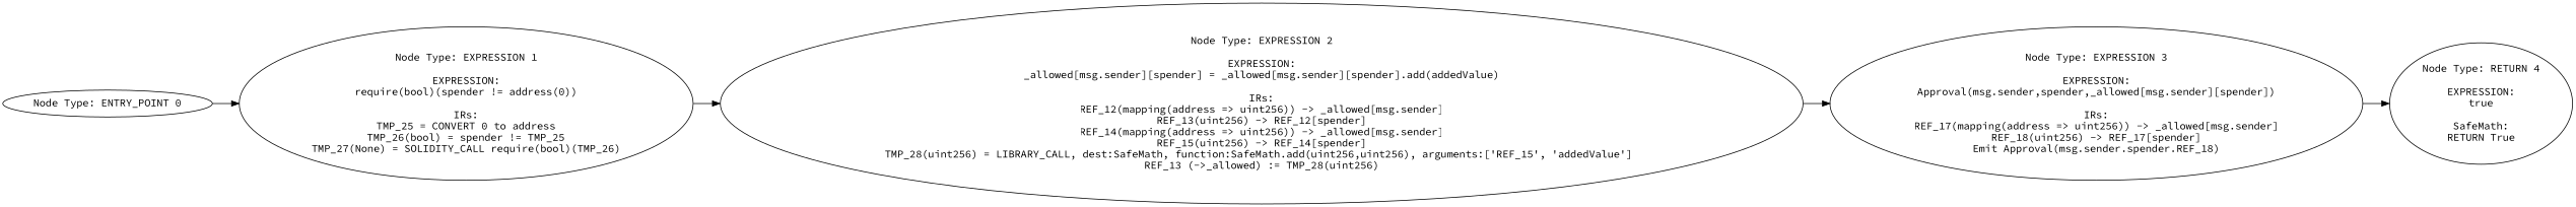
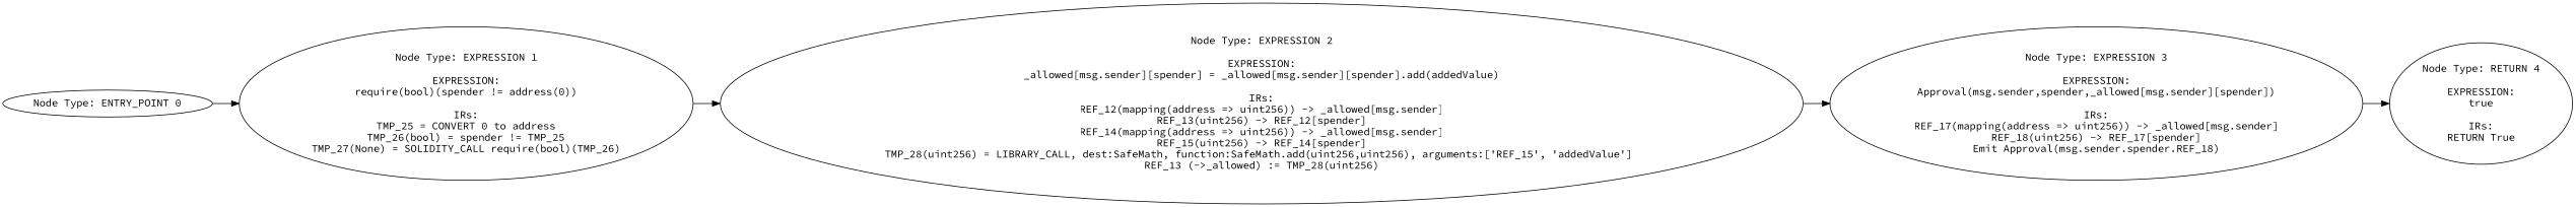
  digraph {
    rankdir=LR
    fontname="Source Code Pro"
    node [fontname="Source Code Pro"]
    edge [fontname="Source Code Pro"]
    n1 [label="Node Type: ENTRY_POINT 0\n"]
    n2 [label="Node Type: EXPRESSION 1\n\nEXPRESSION:\nrequire(bool)(spender != address(0))\n\nIRs:\nTMP_25 = CONVERT 0 to address\nTMP_26(bool) = spender != TMP_25\nTMP_27(None) = SOLIDITY_CALL require(bool)(TMP_26)"]
    n3 [label="Node Type: EXPRESSION 2\n\nEXPRESSION:\n_allowed[msg.sender][spender] = _allowed[msg.sender][spender].add(addedValue)\n\nIRs:\nREF_12(mapping(address => uint256)) -> _allowed[msg.sender]\nREF_13(uint256) -> REF_12[spender]\nREF_14(mapping(address => uint256)) -> _allowed[msg.sender]\nREF_15(uint256) -> REF_14[spender]\nTMP_28(uint256) = LIBRARY_CALL, dest:SafeMath, function:SafeMath.add(uint256,uint256), arguments:['REF_15', 'addedValue'] \nREF_13 (->_allowed) := TMP_28(uint256)"]
    n4 [label="Node Type: EXPRESSION 3\n\nEXPRESSION:\nApproval(msg.sender,spender,_allowed[msg.sender][spender])\n\nIRs:\nREF_17(mapping(address => uint256)) -> _allowed[msg.sender]\nREF_18(uint256) -> REF_17[spender]\nEmit Approval(msg.sender.spender.REF_18)"]
-   n5 [label="Node Type: RETURN 4\n\nEXPRESSION:\ntrue\n\nSafeMath:\nRETURN True"]
+   n5 [label="Node Type: RETURN 4\n\nEXPRESSION:\ntrue\n\nIRs:\nRETURN True"]
    n1 -> n2
    n2 -> n3
    n3 -> n4
    n4 -> n5
  }
